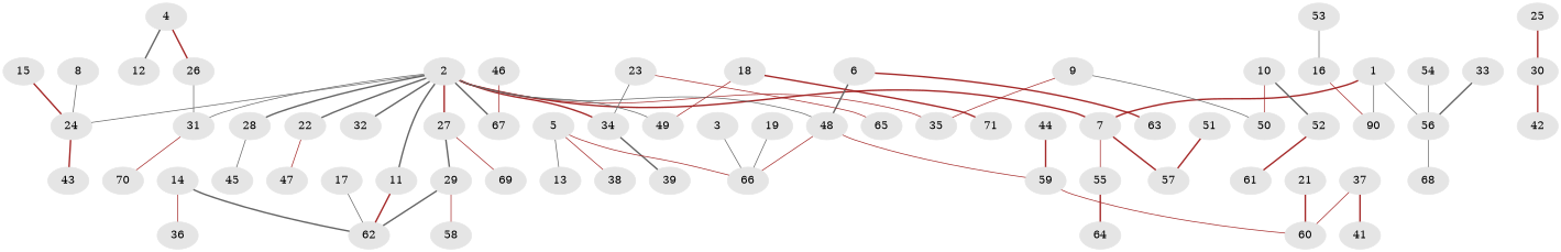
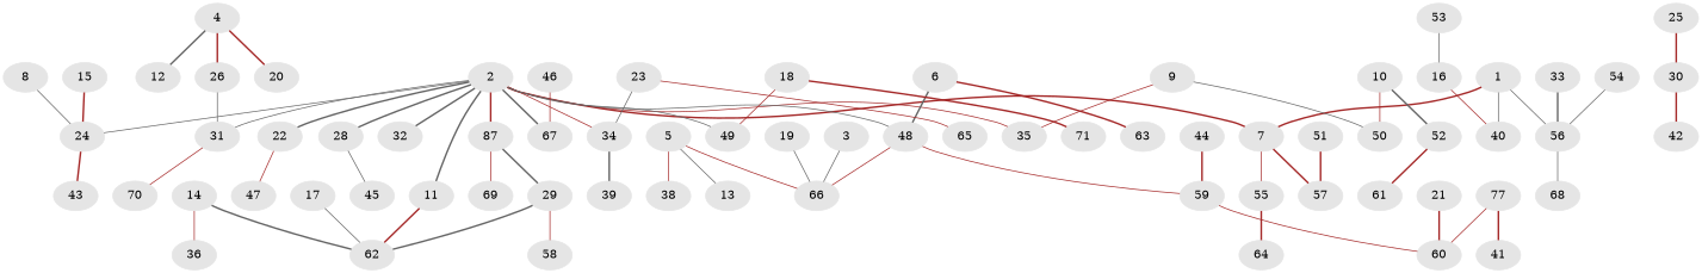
  graph {
    node [color=gray90 style=filled]
    edge [color=brown style=solid weight=1.0]
    1
    7
-   40 [label=90]
+   40
    56
    55
    57
    68
    2
    22
    24
-   27
+   27 [label=87]
    28
    31
    32
    34
    35
    48
    49
    67
    11
    47
    43
    29
    69
    45
    30
    42
    70
    39
    66
    59
    3
    4
    12
+   20
    26
    25
    5
    13
    38
    6
    63
    64
    8
    9
    50
    10
    52
    61
    62
    14
    36
    15
    16
    17
    18
    71
    19
    21
    60
    23
    65
    58
    33
-   37
+   37 [label=77]
    41
    44
    46
    51
    53
    54
    1 -- 7 [style=bold]
    1 -- 40 [color=gray40]
    1 -- 56 [color=gray40]
    7 -- 55
    7 -- 57 [style=bold]
    56 -- 68 [color=gray40]
    55 -- 64 [style=bold]
    2 -- 7 [style=bold]
    2 -- 22 [color=gray40 style=bold]
    2 -- 24 [color=gray40]
    2 -- 27 [style=bold]
    2 -- 28 [color=gray40 style=bold]
    2 -- 31 [color=gray40]
    2 -- 32 [color=gray40 style=bold]
-   2 -- 34 [style=bold]
+   2 -- 34
    2 -- 35
    2 -- 48 [color=gray40]
    2 -- 49 [color=gray40]
    2 -- 67 [color=gray40 style=bold]
    2 -- 11 [color=gray40 style=bold]
    22 -- 47
    24 -- 43 [style=bold]
    27 -- 29 [color=gray40 style=bold]
    27 -- 69
    28 -- 45 [color=gray40]
    31 -- 70
    34 -- 39 [color=gray40 style=bold]
    48 -- 66
    48 -- 59
    11 -- 62 [style=bold]
    29 -- 62 [color=gray40 style=bold]
    29 -- 58
    30 -- 42 [style=bold]
    59 -- 60
    3 -- 66 [color=gray40]
    4 -- 12 [color=gray40 style=bold]
+   4 -- 20 [style=bold]
    4 -- 26 [style=bold]
    26 -- 31 [color=gray40]
    25 -- 30 [style=bold]
    5 -- 66
    5 -- 13 [color=gray40]
    5 -- 38
    6 -- 48 [color=gray40 style=bold]
    6 -- 63 [style=bold]
    8 -- 24 [color=gray40]
    9 -- 35
    9 -- 50 [color=gray40]
    10 -- 50
    10 -- 52 [color=gray40 style=bold]
    52 -- 61 [style=bold]
    14 -- 62 [color=gray40 style=bold]
    14 -- 36
    15 -- 24 [style=bold]
    16 -- 40
    17 -- 62 [color=gray40]
    18 -- 49
    18 -- 71 [style=bold]
    19 -- 66 [color=gray40]
    21 -- 60 [style=bold]
    23 -- 34 [color=gray40]
    23 -- 65
    33 -- 56 [color=gray40 style=bold]
    37 -- 60
    37 -- 41 [style=bold]
    44 -- 59 [style=bold]
    46 -- 67
    51 -- 57 [style=bold]
    53 -- 16 [color=gray40]
    54 -- 56 [color=gray40]
  }
